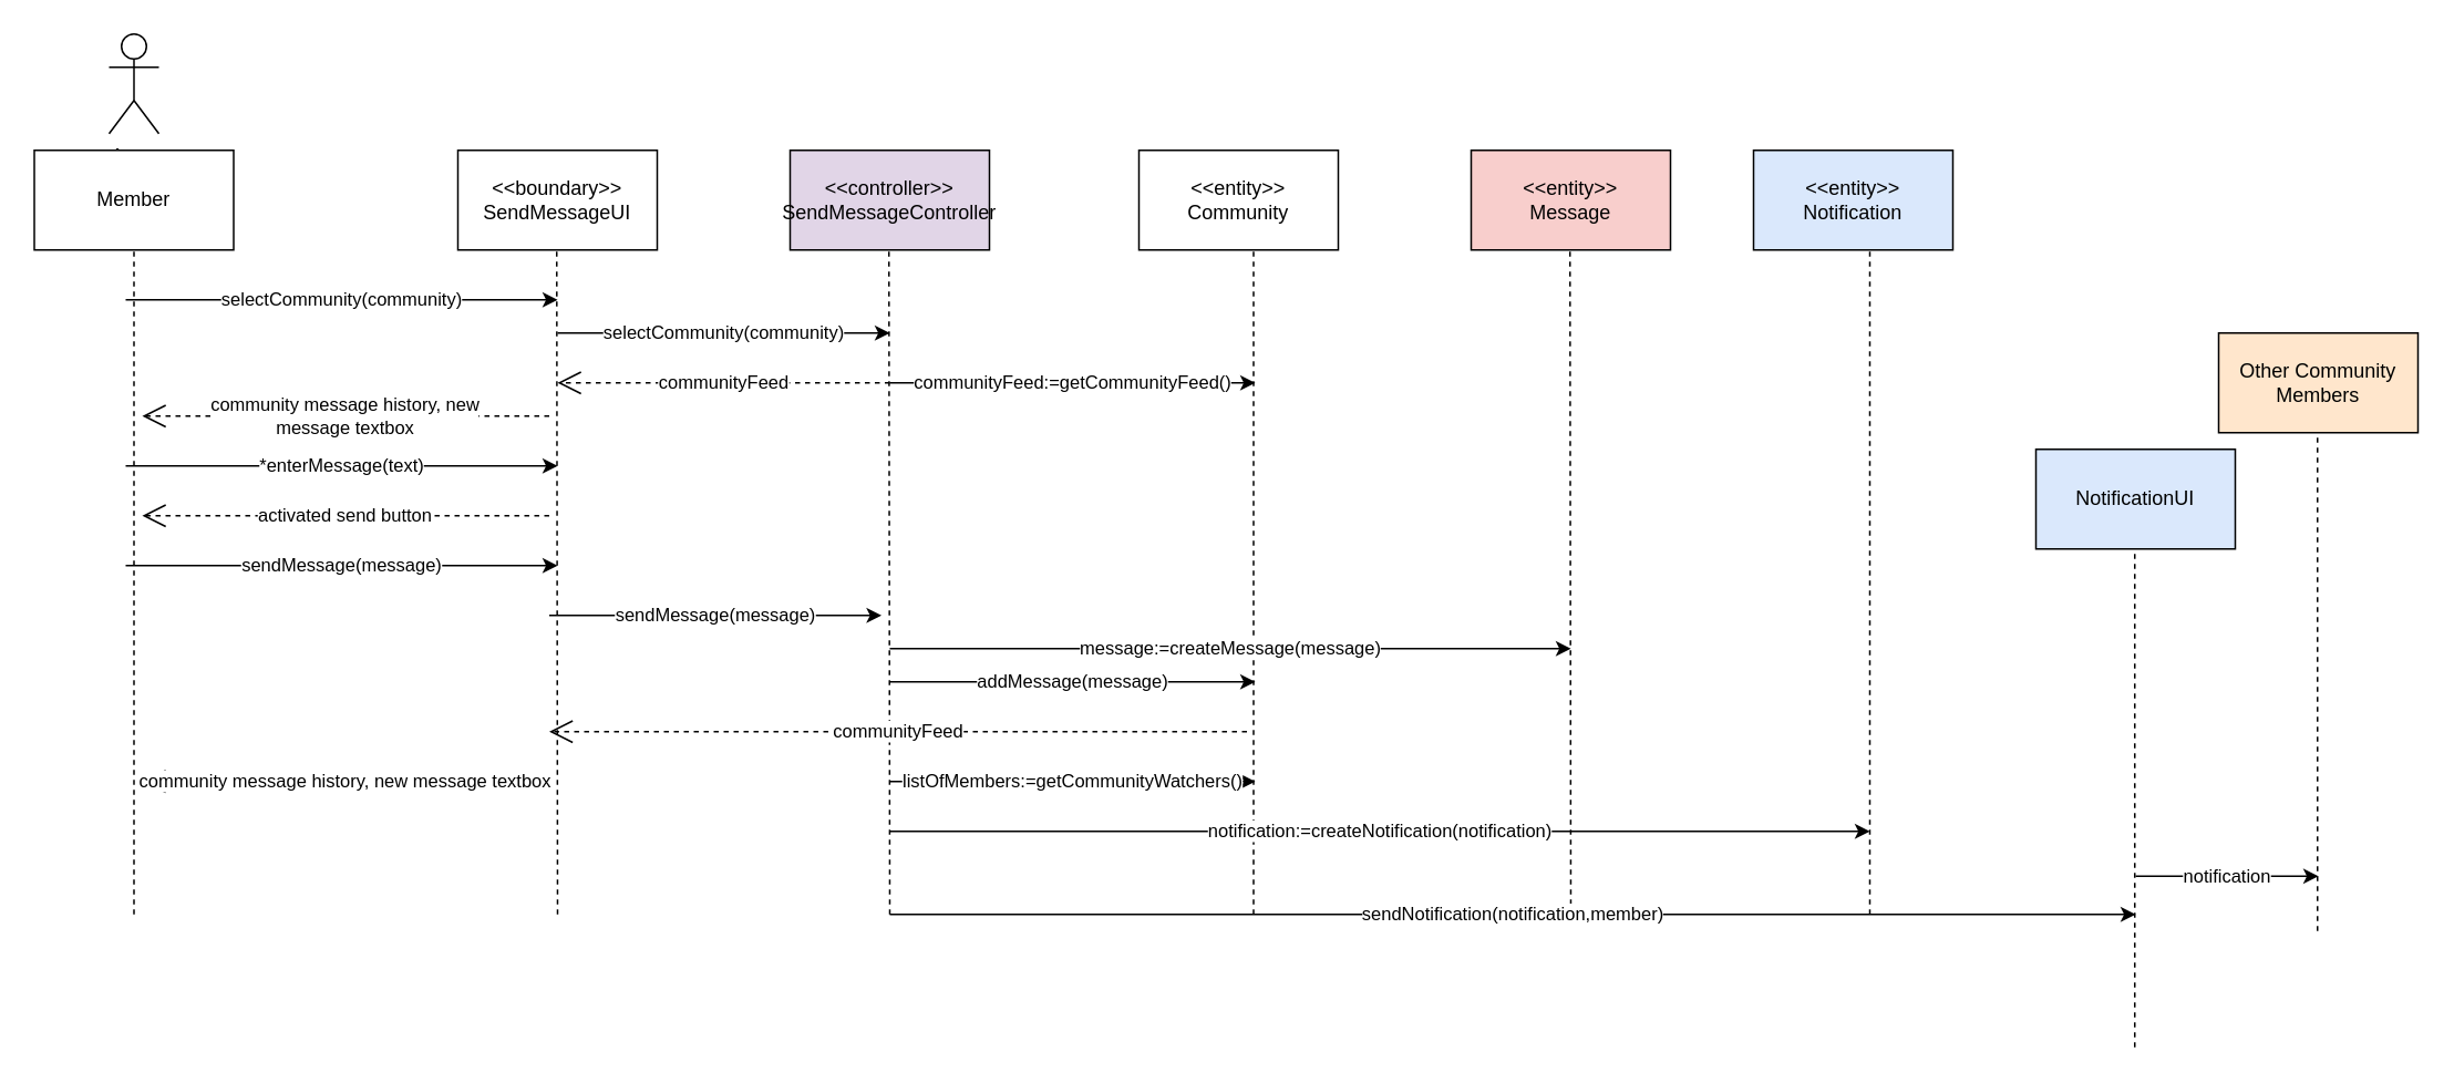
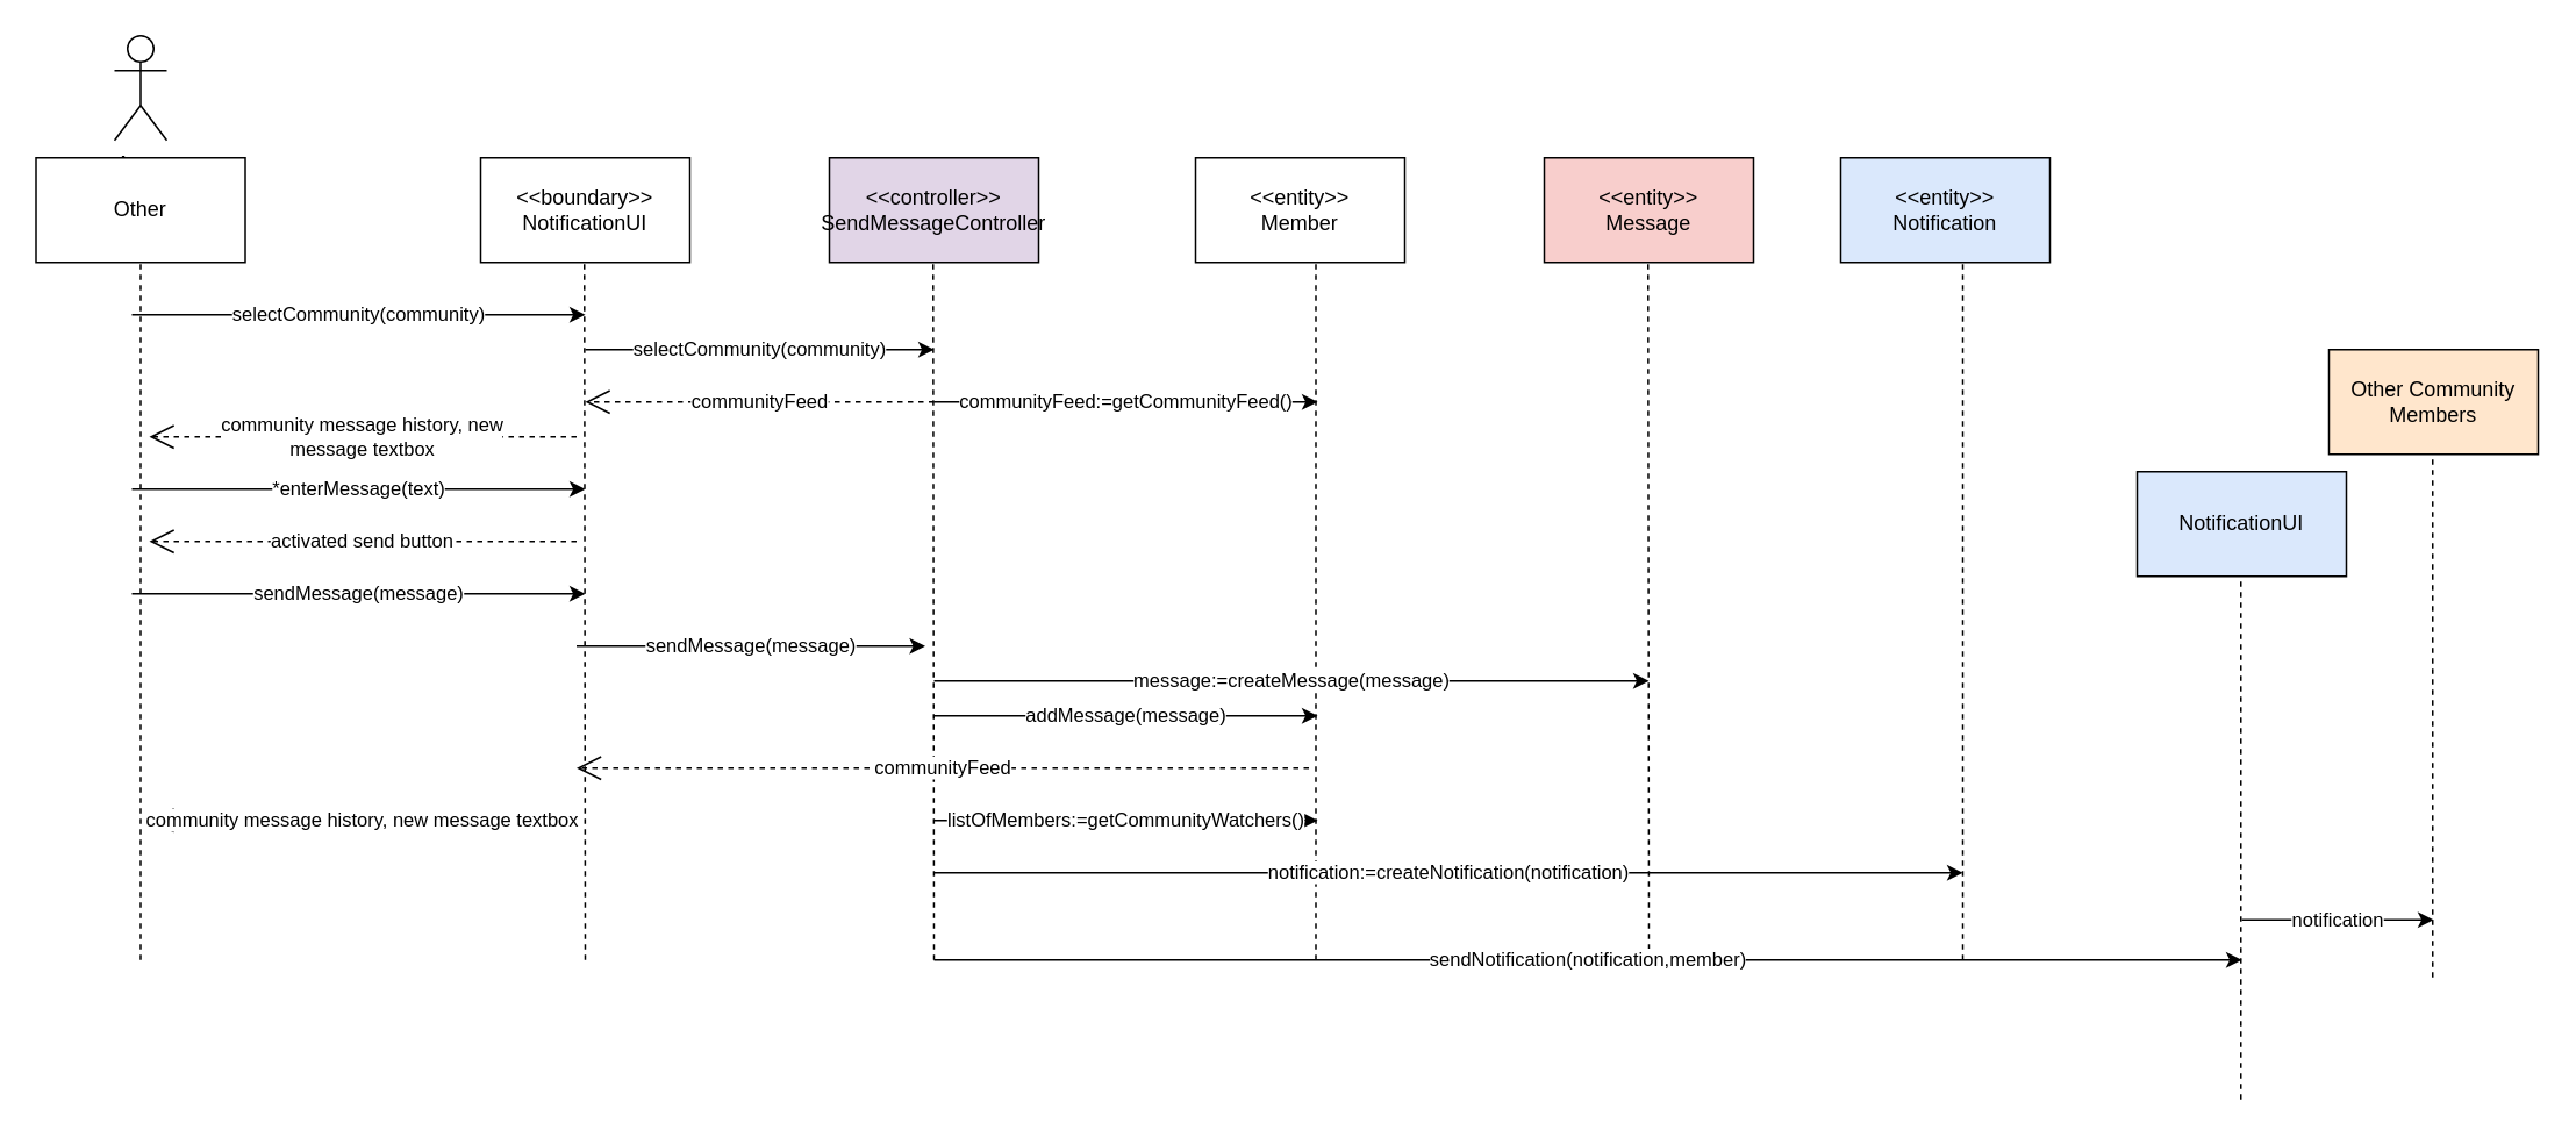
  <mxCell id="0" />
  <mxCell id="1" parent="0" />
  <mxCell id="2" value="Actor" style="shape=umlActor;verticalLabelPosition=bottom;verticalAlign=top;html=1;outlineConnect=0;" vertex="1" parent="1"><mxGeometry x="65" y="20" width="30" height="60" as="geometry" /></mxCell>
- <mxCell id="3" value="Member" style="rounded=0;whiteSpace=wrap;html=1;" vertex="1" parent="1"><mxGeometry x="20" y="90" width="120" height="60" as="geometry" /></mxCell>
+ <mxCell id="3" value="Other" style="rounded=0;whiteSpace=wrap;html=1;" vertex="1" parent="1"><mxGeometry x="20" y="90" width="120" height="60" as="geometry" /></mxCell>
  <mxCell id="4" value="" style="endArrow=none;dashed=1;html=1;entryX=0.5;entryY=1;entryDx=0;entryDy=0;" edge="1" parent="1" target="3"><mxGeometry width="50" height="50" relative="1" as="geometry"><mxPoint x="80" y="550" as="sourcePoint" /><mxPoint x="105" y="220" as="targetPoint" /></mxGeometry></mxCell>
  <mxCell id="5" value="selectCommunity(community)" style="endArrow=classic;html=1;" edge="1" parent="1"><mxGeometry width="50" height="50" relative="1" as="geometry"><mxPoint x="75" y="180" as="sourcePoint" /><mxPoint x="335" y="180" as="targetPoint" /></mxGeometry></mxCell>
- <mxCell id="6" value="&amp;lt;&amp;lt;boundary&amp;gt;&amp;gt;&lt;br&gt;SendMessageUI" style="rounded=0;whiteSpace=wrap;html=1;" vertex="1" parent="1"><mxGeometry x="275" y="90" width="120" height="60" as="geometry" /></mxCell>
+ <mxCell id="6" value="&amp;lt;&amp;lt;boundary&amp;gt;&amp;gt;&lt;br&gt;NotificationUI" style="rounded=0;whiteSpace=wrap;html=1;" vertex="1" parent="1"><mxGeometry x="275" y="90" width="120" height="60" as="geometry" /></mxCell>
  <mxCell id="7" value="" style="endArrow=none;dashed=1;html=1;entryX=0.5;entryY=1;entryDx=0;entryDy=0;" edge="1" parent="1"><mxGeometry width="50" height="50" relative="1" as="geometry"><mxPoint x="335" y="550" as="sourcePoint" /><mxPoint x="334.5" y="150" as="targetPoint" /></mxGeometry></mxCell>
  <mxCell id="8" value="&amp;lt;&amp;lt;controller&amp;gt;&amp;gt;&lt;br&gt;SendMessageController" style="rounded=0;whiteSpace=wrap;html=1;fillColor=#e1d5e7;" vertex="1" parent="1"><mxGeometry x="475" y="90" width="120" height="60" as="geometry" /></mxCell>
  <mxCell id="9" value="&amp;lt;&amp;lt;entity&amp;gt;&amp;gt;&lt;br&gt;Notification" style="rounded=0;whiteSpace=wrap;html=1;fillColor=#dae8fc;" vertex="1" parent="1"><mxGeometry x="1055" y="90" width="120" height="60" as="geometry" /></mxCell>
  <mxCell id="10" value="&amp;lt;&amp;lt;entity&amp;gt;&amp;gt;&lt;br&gt;Message" style="rounded=0;whiteSpace=wrap;html=1;fillColor=#f8cecc;" vertex="1" parent="1"><mxGeometry x="885" y="90" width="120" height="60" as="geometry" /></mxCell>
- <mxCell id="11" value="&amp;lt;&amp;lt;entity&amp;gt;&amp;gt;&lt;br&gt;Community" style="rounded=0;whiteSpace=wrap;html=1;" vertex="1" parent="1"><mxGeometry x="685" y="90" width="120" height="60" as="geometry" /></mxCell>
+ <mxCell id="11" value="&amp;lt;&amp;lt;entity&amp;gt;&amp;gt;&lt;br&gt;Member" style="rounded=0;whiteSpace=wrap;html=1;" vertex="1" parent="1"><mxGeometry x="685" y="90" width="120" height="60" as="geometry" /></mxCell>
  <mxCell id="12" value="" style="endArrow=none;dashed=1;html=1;entryX=0.5;entryY=1;entryDx=0;entryDy=0;" edge="1" parent="1"><mxGeometry width="50" height="50" relative="1" as="geometry"><mxPoint x="535" y="550" as="sourcePoint" /><mxPoint x="534.5" y="150" as="targetPoint" /></mxGeometry></mxCell>
  <mxCell id="13" value="selectCommunity(community)" style="endArrow=classic;html=1;" edge="1" parent="1"><mxGeometry width="50" height="50" relative="1" as="geometry"><mxPoint x="335" y="200" as="sourcePoint" /><mxPoint x="535" y="200" as="targetPoint" /></mxGeometry></mxCell>
  <mxCell id="14" value="communityFeed" style="endArrow=open;endSize=12;dashed=1;html=1;" edge="1" parent="1"><mxGeometry width="160" relative="1" as="geometry"><mxPoint x="535" y="230" as="sourcePoint" /><mxPoint x="335" y="230" as="targetPoint" /></mxGeometry></mxCell>
  <mxCell id="15" value="community message history, new&lt;br&gt;message textbox" style="endArrow=open;endSize=12;dashed=1;html=1;" edge="1" parent="1"><mxGeometry width="160" relative="1" as="geometry"><mxPoint x="330" y="250" as="sourcePoint" /><mxPoint x="85" y="250" as="targetPoint" /></mxGeometry></mxCell>
  <mxCell id="16" value="*enterMessage(text)" style="endArrow=classic;html=1;" edge="1" parent="1"><mxGeometry width="50" height="50" relative="1" as="geometry"><mxPoint x="75" y="280" as="sourcePoint" /><mxPoint x="335" y="280" as="targetPoint" /></mxGeometry></mxCell>
  <mxCell id="17" value="activated send button" style="endArrow=open;endSize=12;dashed=1;html=1;" edge="1" parent="1"><mxGeometry width="160" relative="1" as="geometry"><mxPoint x="330" y="310" as="sourcePoint" /><mxPoint x="85" y="310" as="targetPoint" /></mxGeometry></mxCell>
  <mxCell id="18" value="sendMessage(message)" style="endArrow=classic;html=1;" edge="1" parent="1"><mxGeometry width="50" height="50" relative="1" as="geometry"><mxPoint x="75" y="340" as="sourcePoint" /><mxPoint x="335" y="340" as="targetPoint" /></mxGeometry></mxCell>
  <mxCell id="19" value="sendMessage(message)" style="endArrow=classic;html=1;" edge="1" parent="1"><mxGeometry width="50" height="50" relative="1" as="geometry"><mxPoint x="330" y="370" as="sourcePoint" /><mxPoint x="530" y="370" as="targetPoint" /></mxGeometry></mxCell>
  <mxCell id="20" value="" style="endArrow=none;dashed=1;html=1;entryX=0.5;entryY=1;entryDx=0;entryDy=0;" edge="1" parent="1"><mxGeometry width="50" height="50" relative="1" as="geometry"><mxPoint x="754" y="550" as="sourcePoint" /><mxPoint x="754" y="150" as="targetPoint" /></mxGeometry></mxCell>
  <mxCell id="21" value="communityFeed:=getCommunityFeed()" style="endArrow=classic;html=1;" edge="1" parent="1"><mxGeometry width="50" height="50" relative="1" as="geometry"><mxPoint x="535" y="230" as="sourcePoint" /><mxPoint x="755" y="230" as="targetPoint" /></mxGeometry></mxCell>
  <mxCell id="22" value="" style="endArrow=none;dashed=1;html=1;entryX=0.5;entryY=1;entryDx=0;entryDy=0;" edge="1" parent="1"><mxGeometry width="50" height="50" relative="1" as="geometry"><mxPoint x="945" y="550" as="sourcePoint" /><mxPoint x="944.5" y="150" as="targetPoint" /></mxGeometry></mxCell>
  <mxCell id="23" value="" style="endArrow=none;dashed=1;html=1;entryX=0.5;entryY=1;entryDx=0;entryDy=0;" edge="1" parent="1"><mxGeometry width="50" height="50" relative="1" as="geometry"><mxPoint x="1125" y="550" as="sourcePoint" /><mxPoint x="1125" y="150" as="targetPoint" /></mxGeometry></mxCell>
  <mxCell id="24" value="NotificationUI" style="rounded=0;whiteSpace=wrap;html=1;fillColor=#dae8fc;" vertex="1" parent="1"><mxGeometry x="1225" y="270" width="120" height="60" as="geometry" /></mxCell>
  <mxCell id="25" value="" style="endArrow=none;dashed=1;html=1;entryX=0.5;entryY=1;entryDx=0;entryDy=0;" edge="1" parent="1"><mxGeometry width="50" height="50" relative="1" as="geometry"><mxPoint x="1284.5" y="630" as="sourcePoint" /><mxPoint x="1284.5" y="330" as="targetPoint" /></mxGeometry></mxCell>
  <mxCell id="26" value="communityFeed" style="endArrow=open;endSize=12;dashed=1;html=1;" edge="1" parent="1"><mxGeometry width="160" relative="1" as="geometry"><mxPoint x="750" y="440" as="sourcePoint" /><mxPoint x="330" y="440" as="targetPoint" /></mxGeometry></mxCell>
  <mxCell id="27" value="message:=createMessage(message)" style="endArrow=classic;html=1;" edge="1" parent="1"><mxGeometry width="50" height="50" relative="1" as="geometry"><mxPoint x="535" y="390" as="sourcePoint" /><mxPoint x="945" y="390" as="targetPoint" /></mxGeometry></mxCell>
  <mxCell id="28" value="addMessage(message)" style="endArrow=classic;html=1;" edge="1" parent="1"><mxGeometry width="50" height="50" relative="1" as="geometry"><mxPoint x="535" y="410" as="sourcePoint" /><mxPoint x="755" y="410" as="targetPoint" /></mxGeometry></mxCell>
  <mxCell id="29" value="listOfMembers:=getCommunityWatchers()" style="endArrow=classic;html=1;" edge="1" parent="1"><mxGeometry width="50" height="50" relative="1" as="geometry"><mxPoint x="535" y="470" as="sourcePoint" /><mxPoint x="755" y="470" as="targetPoint" /></mxGeometry></mxCell>
  <mxCell id="30" value="community message history, new message textbox" style="endArrow=open;endSize=12;dashed=1;html=1;" edge="1" parent="1"><mxGeometry width="160" relative="1" as="geometry"><mxPoint x="330" y="470" as="sourcePoint" /><mxPoint x="85" y="470" as="targetPoint" /></mxGeometry></mxCell>
  <mxCell id="31" value="Other Community Members" style="rounded=0;whiteSpace=wrap;html=1;fillColor=#ffe6cc;" vertex="1" parent="1"><mxGeometry x="1335" y="200" width="120" height="60" as="geometry" /></mxCell>
  <mxCell id="32" value="" style="endArrow=none;dashed=1;html=1;entryX=0.5;entryY=1;entryDx=0;entryDy=0;" edge="1" parent="1"><mxGeometry width="50" height="50" relative="1" as="geometry"><mxPoint x="1394.5" y="560" as="sourcePoint" /><mxPoint x="1394.5" y="260" as="targetPoint" /></mxGeometry></mxCell>
  <mxCell id="33" value="notification" style="endArrow=classic;html=1;" edge="1" parent="1"><mxGeometry width="50" height="50" relative="1" as="geometry"><mxPoint x="1285" y="527" as="sourcePoint" /><mxPoint x="1395" y="527" as="targetPoint" /></mxGeometry></mxCell>
  <mxCell id="34" value="notification:=createNotification(notification)" style="endArrow=classic;html=1;" edge="1" parent="1"><mxGeometry width="50" height="50" relative="1" as="geometry"><mxPoint x="535" y="500" as="sourcePoint" /><mxPoint x="1125" y="500" as="targetPoint" /></mxGeometry></mxCell>
  <mxCell id="35" value="sendNotification(notification,member)" style="endArrow=classic;html=1;" edge="1" parent="1"><mxGeometry width="50" height="50" relative="1" as="geometry"><mxPoint x="535" y="550" as="sourcePoint" /><mxPoint x="1285" y="550" as="targetPoint" /></mxGeometry></mxCell>
